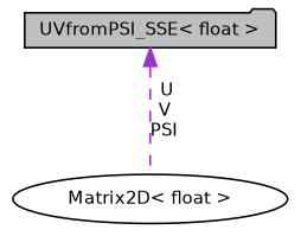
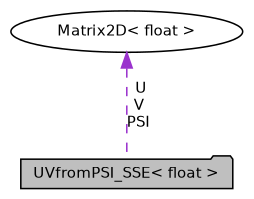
  digraph {
    node [color=black fontname=Helvetica fontsize=10 style=filled]
    n1 [fillcolor=grey75 fontcolor=black height=0.2 label="UVfromPSI_SSE\< float \>" shape=folder width=0.4]
    n2 [fillcolor=white height=0.2 label="Matrix2D\< float \>" shape=ellipse width=0.4]
-   n1 -> n2 [color=darkorchid3 dir=back fontname=Helvetica fontsize=10 label=" U\nV\nPSI" labelfontname=Helvetica labelfontsize=10 style=dashed]
+   n2 -> n1 [color=darkorchid3 dir=back fontname=Helvetica fontsize=10 label=" U\nV\nPSI" labelfontname=Helvetica labelfontsize=10 style=dashed]
  }
